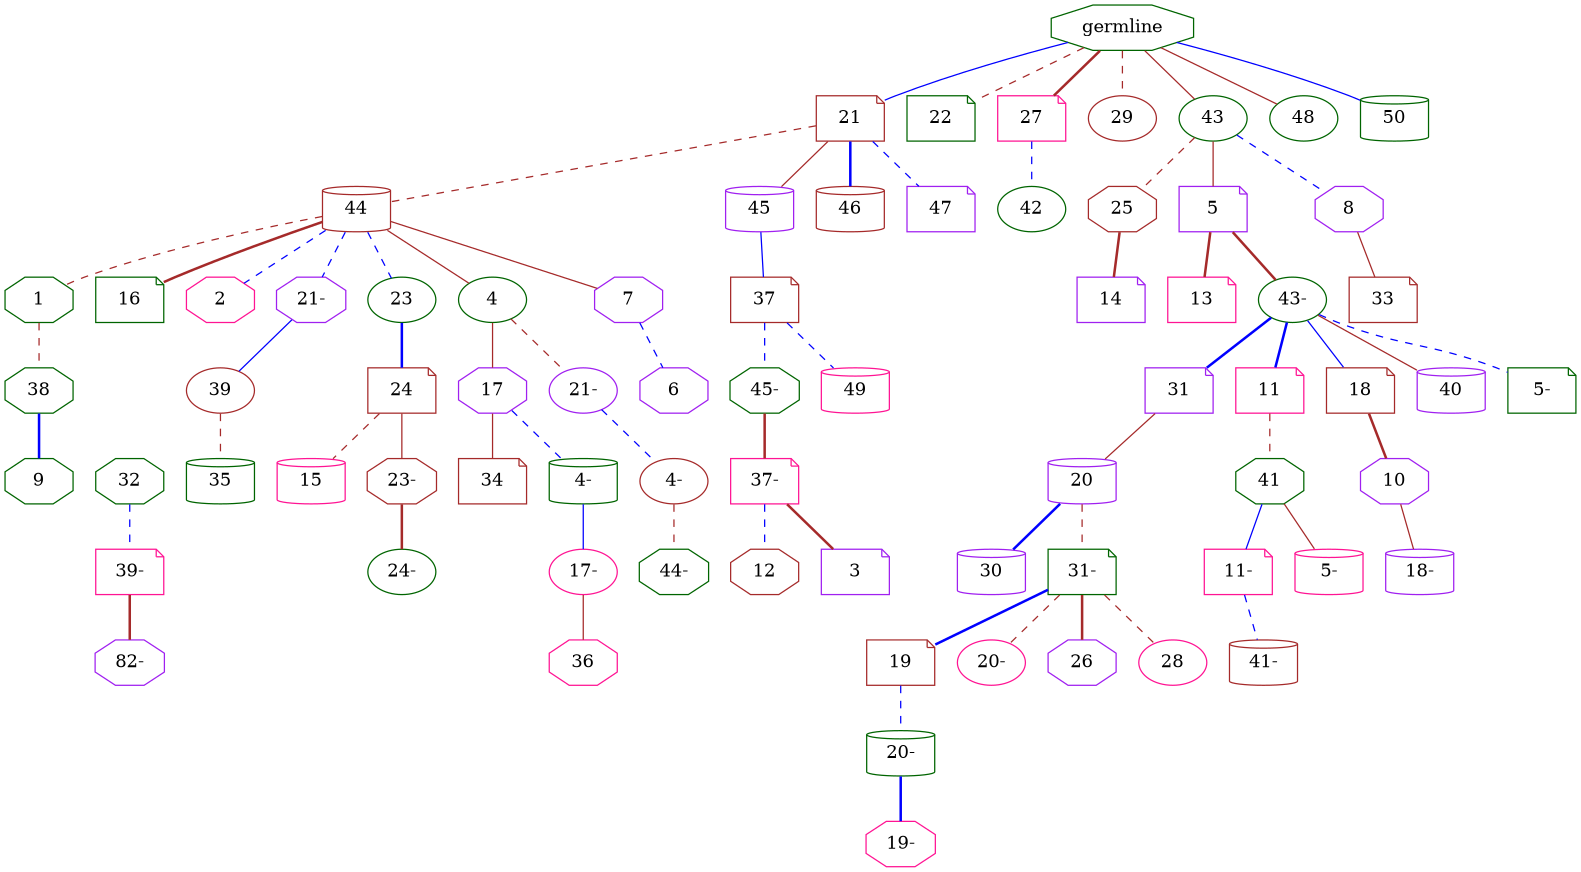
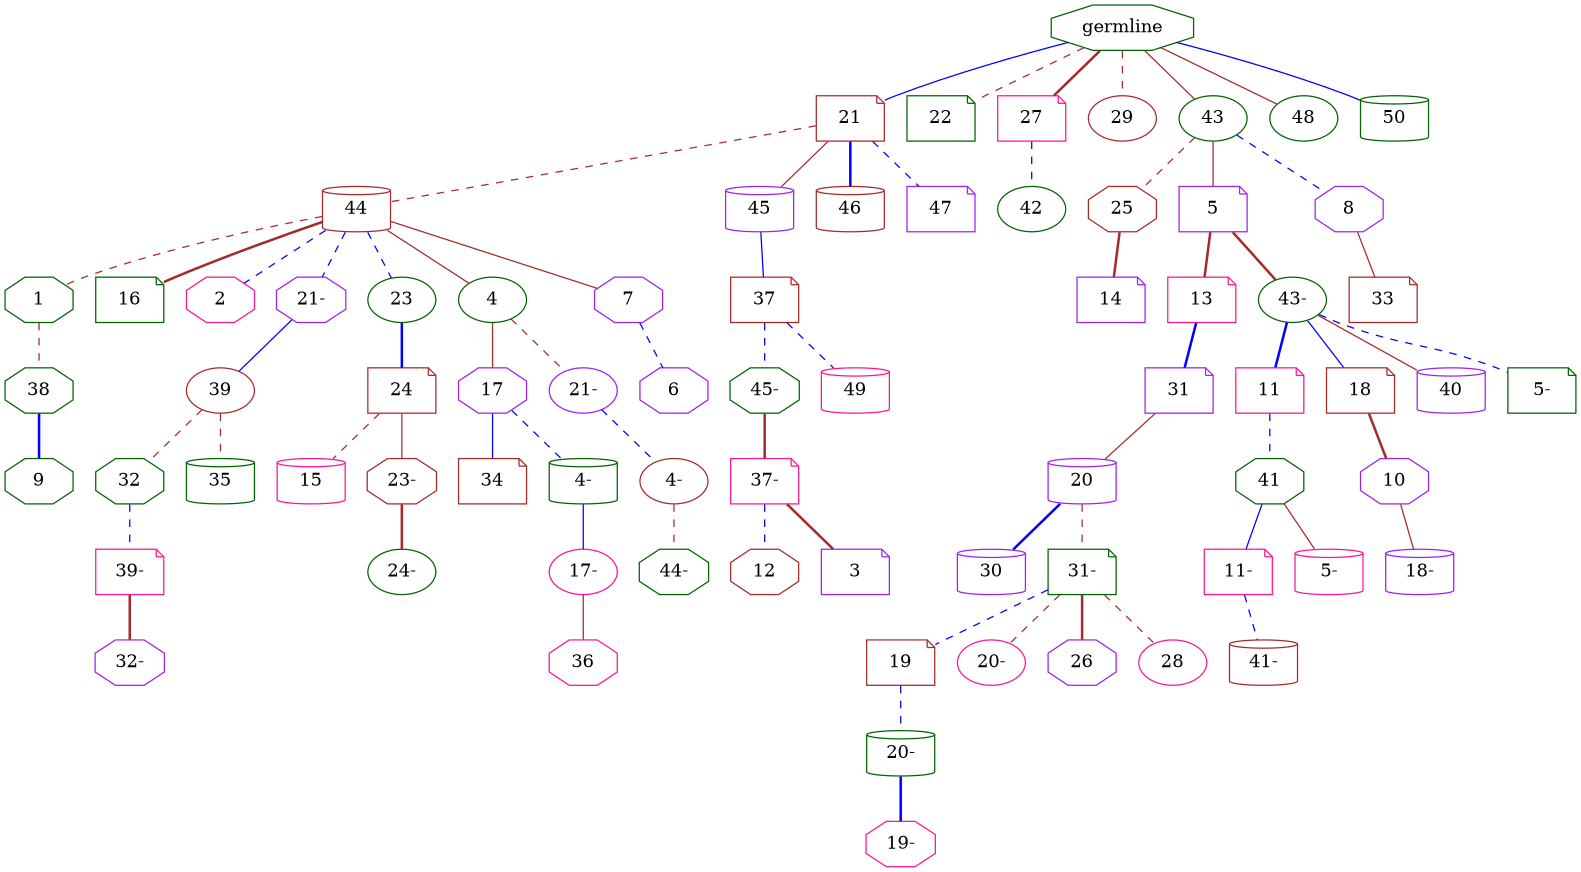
  graph {
    node [color=darkgreen shape=octagon]
    edge [color=brown style=dashed]
    n1 [label=germline]
    n2 [color=brown label=21 shape=note]
    n3 [label=22 shape=note]
    n4 [color=deeppink label=27 shape=note]
    n5 [color=brown label=29 shape=ellipse]
    n6 [label=43 shape=ellipse]
    n7 [label=48 shape=ellipse]
    n8 [label=50 shape=cylinder]
    n9 [color=brown label=44 shape=cylinder]
    n10 [color=purple label=45 shape=cylinder]
    n11 [color=brown label=46 shape=cylinder]
    n12 [color=purple label=47 shape=note]
    n13 [label=42 shape=ellipse]
    n14 [color=brown label=25]
    n15 [color=purple label=5 shape=note]
    n16 [color=purple label=8]
    n17 [label=1]
    n18 [label=16 shape=note]
    n19 [color=deeppink label=2]
    n20 [color=purple label="21-"]
    n21 [label=23 shape=ellipse]
    n22 [label=4 shape=ellipse]
    n23 [color=purple label=7]
    n24 [color=brown label=37 shape=note]
    n25 [label=38]
    n26 [color=brown label=39 shape=ellipse]
    n27 [color=brown label=24 shape=note]
    n28 [color=purple label=17]
    n29 [color=purple label="21-" shape=ellipse]
    n30 [color=purple label=6]
    n31 [label=9]
    n32 [label=32]
    n33 [label=35 shape=cylinder]
    n34 [color=deeppink label="39-" shape=note]
-   n35 [color=purple label="82-"]
+   n35 [color=purple label="32-"]
    n36 [color=deeppink label=15 shape=cylinder]
    n37 [color=brown label="23-"]
    n38 [label="24-" shape=ellipse]
    n39 [color=brown label=34 shape=note]
    n40 [label="4-" shape=cylinder]
    n41 [color=brown label="4-" shape=ellipse]
    n42 [color=deeppink label="17-" shape=ellipse]
    n43 [color=deeppink label=36]
    n44 [label="44-"]
    n45 [label="45-"]
    n46 [color=deeppink label=49 shape=cylinder]
    n47 [color=deeppink label="37-" shape=note]
    n48 [color=brown label=12]
    n49 [color=purple label=3 shape=note]
    n50 [color=purple label=14 shape=note]
    n51 [color=deeppink label=13 shape=note]
    n52 [label="43-" shape=ellipse]
    n53 [color=brown label=33 shape=note]
    n54 [color=deeppink label=11 shape=note]
    n55 [color=brown label=18 shape=note]
    n56 [color=purple label=31 shape=note]
    n57 [color=purple label=40 shape=cylinder]
    n58 [label="5-" shape=note]
    n59 [label=41]
    n60 [color=purple label=10]
    n61 [color=purple label=20 shape=cylinder]
    n62 [color=deeppink label="11-" shape=note]
    n63 [color=deeppink label="5-" shape=cylinder]
    n64 [color=brown label="41-" shape=cylinder]
    n65 [color=purple label="18-" shape=cylinder]
    n66 [color=purple label=30 shape=cylinder]
    n67 [label="31-" shape=note]
    n68 [color=brown label=19 shape=note]
    n69 [color=deeppink label="20-" shape=ellipse]
    n70 [color=purple label=26]
    n71 [color=deeppink label=28 shape=ellipse]
    n72 [label="20-" shape=cylinder]
    n73 [color=deeppink label="19-"]
    n1 -- n2 [color=blue style=solid]
    n1 -- n3
    n1 -- n4 [style=bold]
    n1 -- n5
    n1 -- n6 [style=solid]
    n1 -- n7 [style=solid]
    n1 -- n8 [color=blue style=solid]
    n2 -- n9
    n2 -- n10 [style=solid]
    n2 -- n11 [color=blue style=bold]
    n2 -- n12 [color=blue]
    n4 -- n13 [color=blue]
    n6 -- n14
    n6 -- n15 [style=solid]
    n6 -- n16 [color=blue]
    n9 -- n17
    n9 -- n18 [style=bold]
    n9 -- n19 [color=blue]
    n9 -- n20 [color=blue]
    n9 -- n21 [color=blue]
    n9 -- n22 [style=solid]
    n9 -- n23 [style=solid]
    n10 -- n24 [color=blue style=solid]
    n14 -- n50 [style=bold]
    n15 -- n51 [style=bold]
    n15 -- n52 [style=bold]
    n16 -- n53 [style=solid]
    n17 -- n25
    n20 -- n26 [color=blue style=solid]
    n21 -- n27 [color=blue style=bold]
    n22 -- n28 [style=solid]
    n22 -- n29
    n23 -- n30 [color=blue]
    n24 -- n45 [color=blue]
    n24 -- n46 [color=blue]
    n25 -- n31 [color=blue style=bold]
+   n26 -- n32
    n26 -- n33
    n27 -- n36
    n27 -- n37 [style=solid]
-   n28 -- n39 [style=solid]
+   n28 -- n39 [color=blue style=solid]
    n28 -- n40 [color=blue]
    n29 -- n41 [color=blue]
    n32 -- n34 [color=blue]
    n34 -- n35 [style=bold]
    n37 -- n38 [style=bold]
    n40 -- n42 [color=blue style=solid]
    n41 -- n44
    n42 -- n43 [style=solid]
    n45 -- n47 [style=bold]
    n47 -- n48 [color=blue]
    n47 -- n49 [style=bold]
    n52 -- n54 [color=blue style=bold]
    n52 -- n55 [color=blue style=solid]
-   n52 -- n56 [color=blue style=bold]
+   n51 -- n56 [color=blue style=bold]
    n52 -- n57 [style=solid]
    n52 -- n58 [color=blue]
-   n54 -- n59
+   n54 -- n59 [color=blue]
    n55 -- n60 [style=bold]
    n56 -- n61 [style=solid]
    n59 -- n62 [color=blue style=solid]
    n59 -- n63 [style=solid]
    n60 -- n65 [style=solid]
    n61 -- n66 [color=blue style=bold]
    n61 -- n67
    n62 -- n64 [color=blue]
-   n67 -- n68 [color=blue style=bold]
+   n67 -- n68 [color=blue]
    n67 -- n69
    n67 -- n70 [style=bold]
    n67 -- n71
    n68 -- n72 [color=blue]
    n72 -- n73 [color=blue style=bold]
  }
